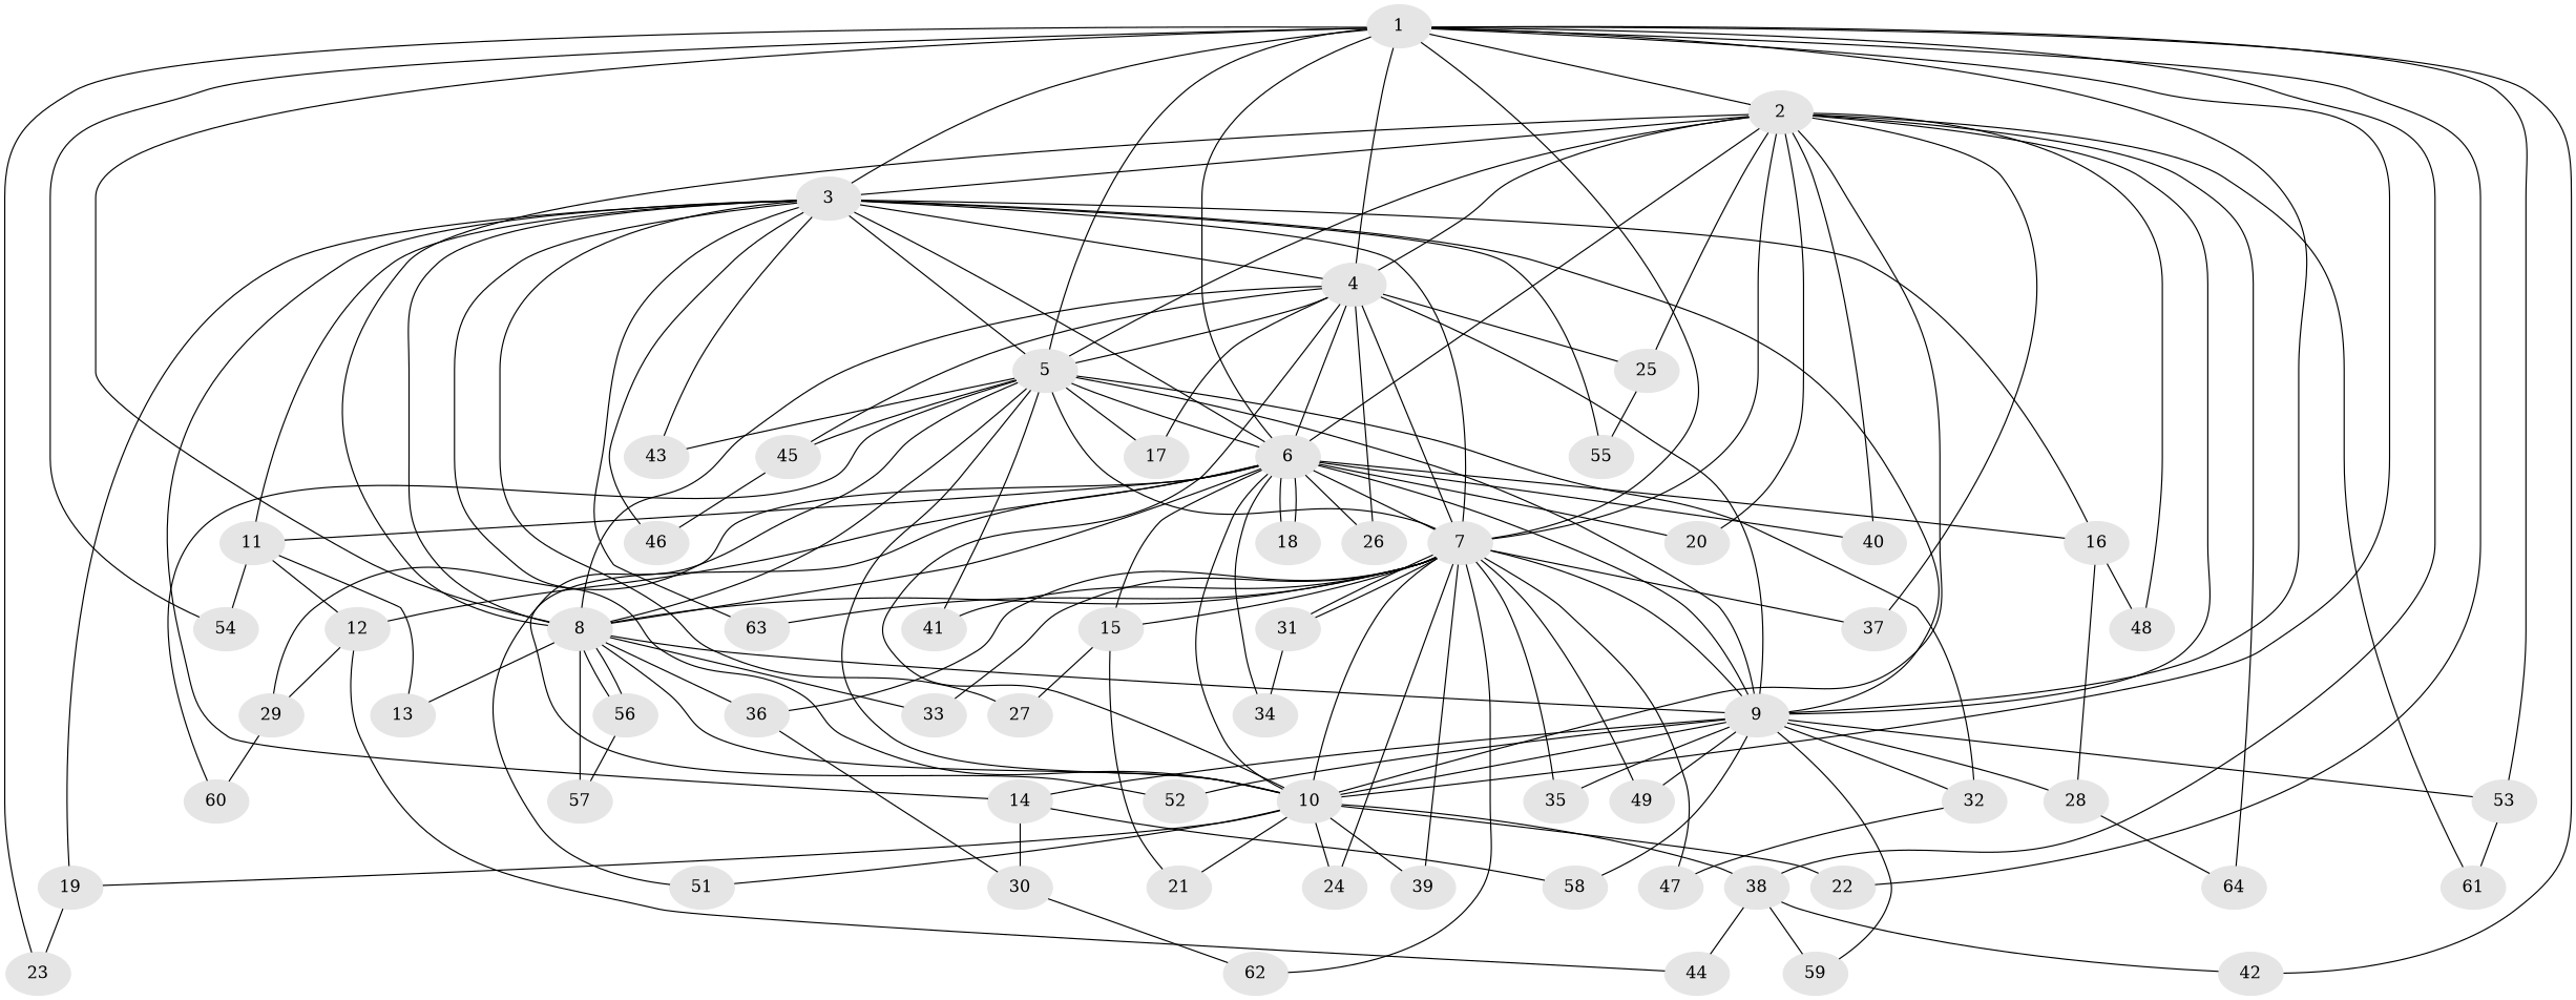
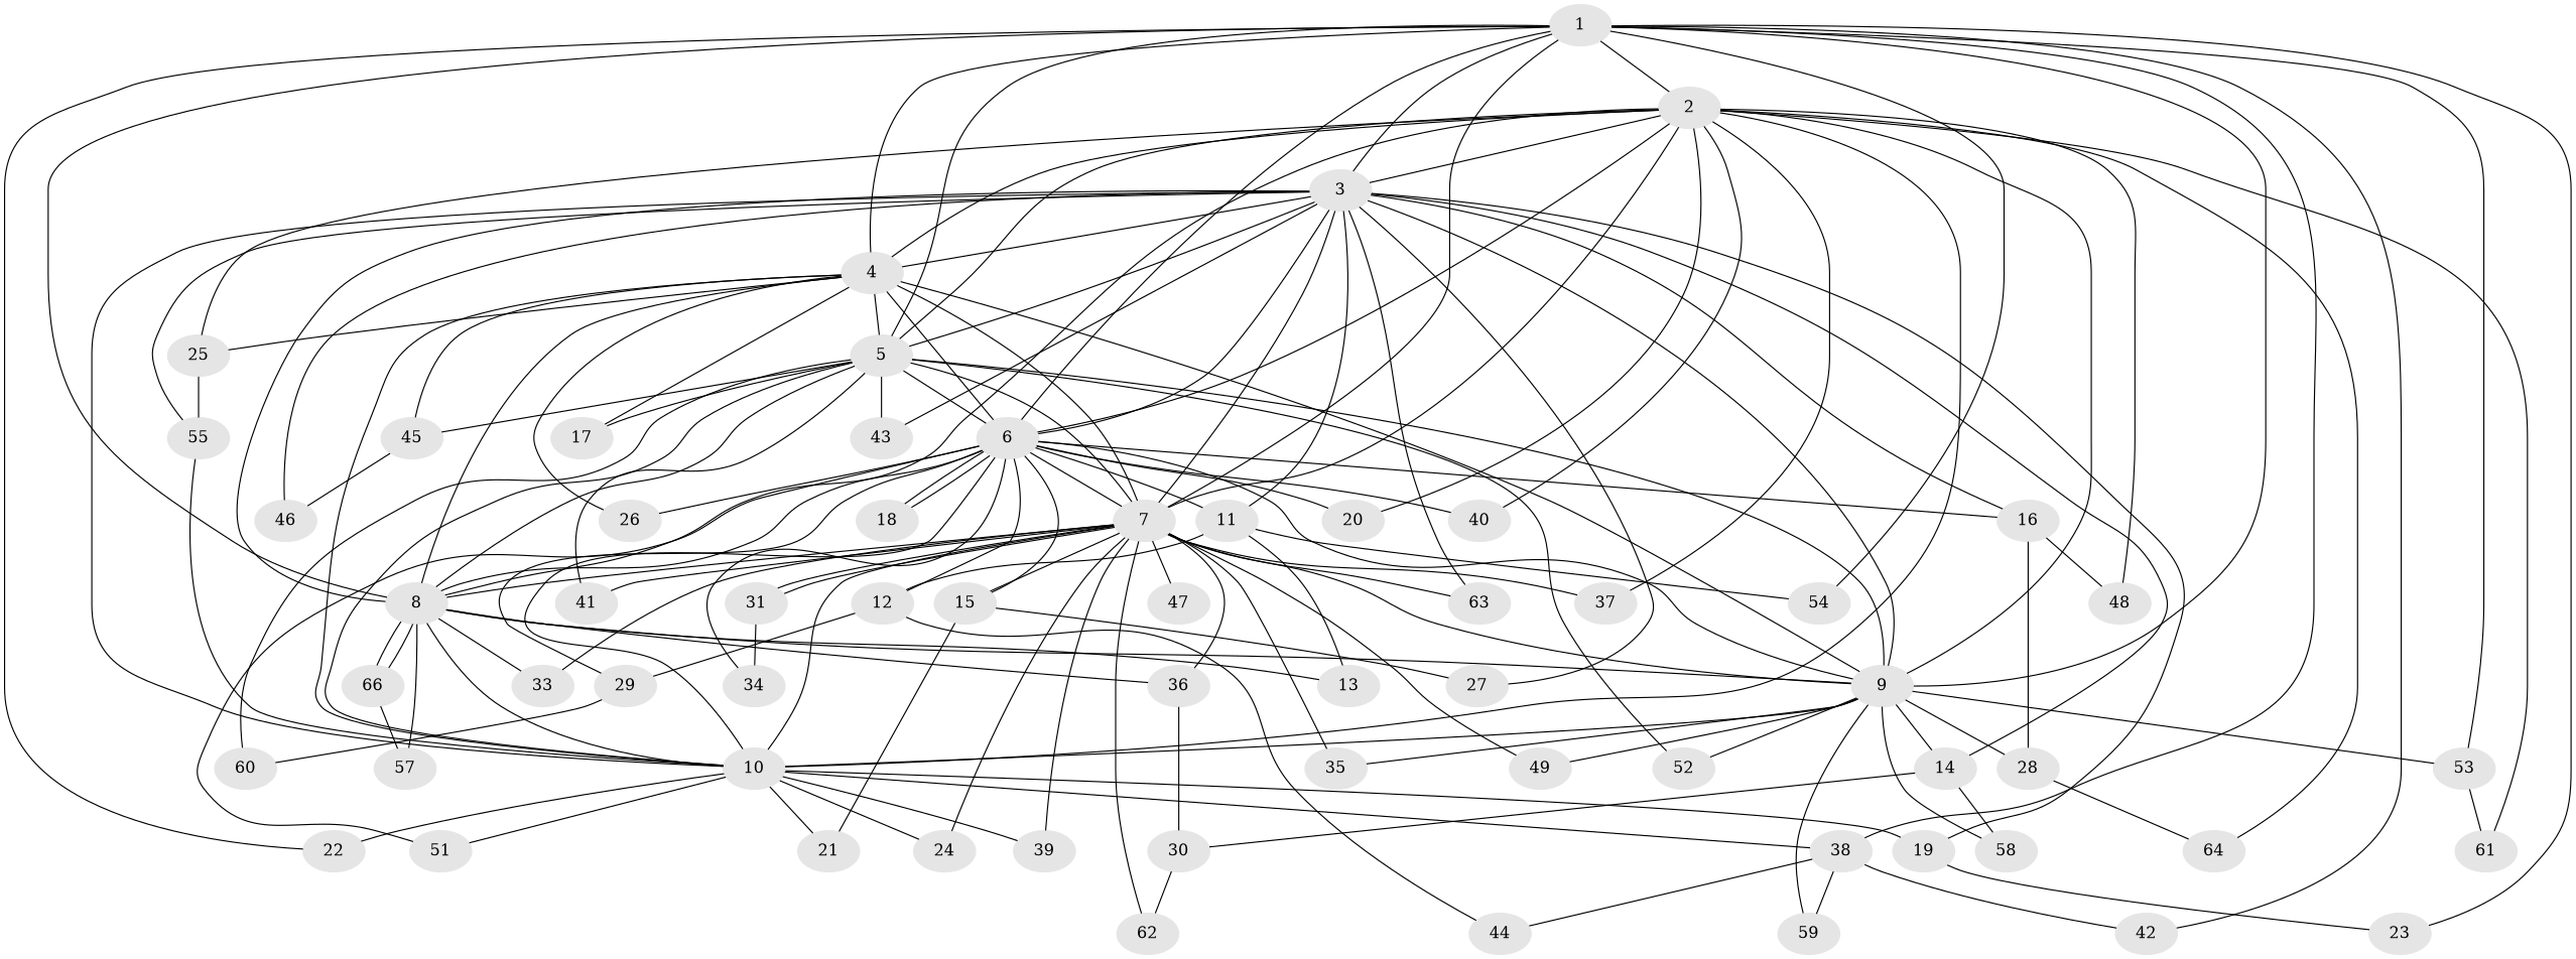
  graph {
    node [color=gray90 style=filled]
    1
    2
    3
    4
    5
    6
    7
    8
    9
    10
    22
    23
    38
    42
    53
    54
    20
    25
    37
    40
    48
    61
    64
    11
    14
    16
    19
    27
    43
    46
    55
    63
    17
    26
    45
-   32
    41
    52
    60
    12
    15
    18
    29
    34
    51
    24
    31
    33
    35
    36
    39
    47
    49
    62
    13
-   56
+   56 [label=66]
    57
    28
    58
    59
    21
    44
    30
    1 -- 2
    1 -- 3
    1 -- 4
    1 -- 5
    1 -- 6
    1 -- 7
    1 -- 8
    1 -- 9
-   1 -- 10
+   55 -- 10
    1 -- 22
    1 -- 23
    1 -- 38
    1 -- 42
    1 -- 53
    1 -- 54
    2 -- 3
    2 -- 4
    2 -- 5
    2 -- 6
    2 -- 7
    2 -- 8
    2 -- 9
    2 -- 10
    2 -- 20
    2 -- 25
    2 -- 37
    2 -- 40
    2 -- 48
    2 -- 61
    2 -- 64
    3 -- 4
    3 -- 5
    3 -- 6
    3 -- 7
    3 -- 8
    3 -- 9
    3 -- 10
    3 -- 11
    3 -- 14
    3 -- 16
    3 -- 19
    3 -- 27
    3 -- 43
    3 -- 46
    3 -- 55
    3 -- 63
    4 -- 5
    4 -- 6
    4 -- 7
    4 -- 8
    4 -- 9
    4 -- 10
    4 -- 25
    4 -- 17
    4 -- 26
    4 -- 45
    5 -- 6
    5 -- 7
    5 -- 8
    5 -- 9
    5 -- 10
    5 -- 43
    5 -- 17
    5 -- 45
-   5 -- 32
    5 -- 41
    5 -- 52
    5 -- 60
    6 -- 7
    6 -- 8
    6 -- 9
    6 -- 10
    6 -- 20
    6 -- 40
    6 -- 11
    6 -- 16
    6 -- 26
    6 -- 12
    6 -- 15
    6 -- 18
    6 -- 18
    6 -- 29
    6 -- 34
    6 -- 51
    7 -- 8
    7 -- 9
    7 -- 10
    7 -- 37
    7 -- 63
    7 -- 41
    7 -- 15
    7 -- 24
    7 -- 31
    7 -- 31
    7 -- 33
    7 -- 35
    7 -- 36
    7 -- 39
    7 -- 47
    7 -- 49
    7 -- 62
    8 -- 9
    8 -- 10
    8 -- 33
    8 -- 36
    8 -- 13
    8 -- 56
    8 -- 56
    8 -- 57
    9 -- 10
    9 -- 53
    9 -- 14
-   9 -- 32
    9 -- 52
    9 -- 35
    9 -- 49
    9 -- 28
    9 -- 58
    9 -- 59
    10 -- 22
    10 -- 38
    10 -- 19
    10 -- 51
    10 -- 24
    10 -- 39
    10 -- 21
    38 -- 42
    38 -- 59
    38 -- 44
    53 -- 61
    25 -- 55
    11 -- 54
    11 -- 12
    11 -- 13
    14 -- 58
    14 -- 30
    16 -- 48
    16 -- 28
    19 -- 23
    45 -- 46
-   32 -- 47
    12 -- 29
    12 -- 44
    15 -- 27
    15 -- 21
    29 -- 60
    31 -- 34
    36 -- 30
    56 -- 57
    28 -- 64
    30 -- 62
  }
